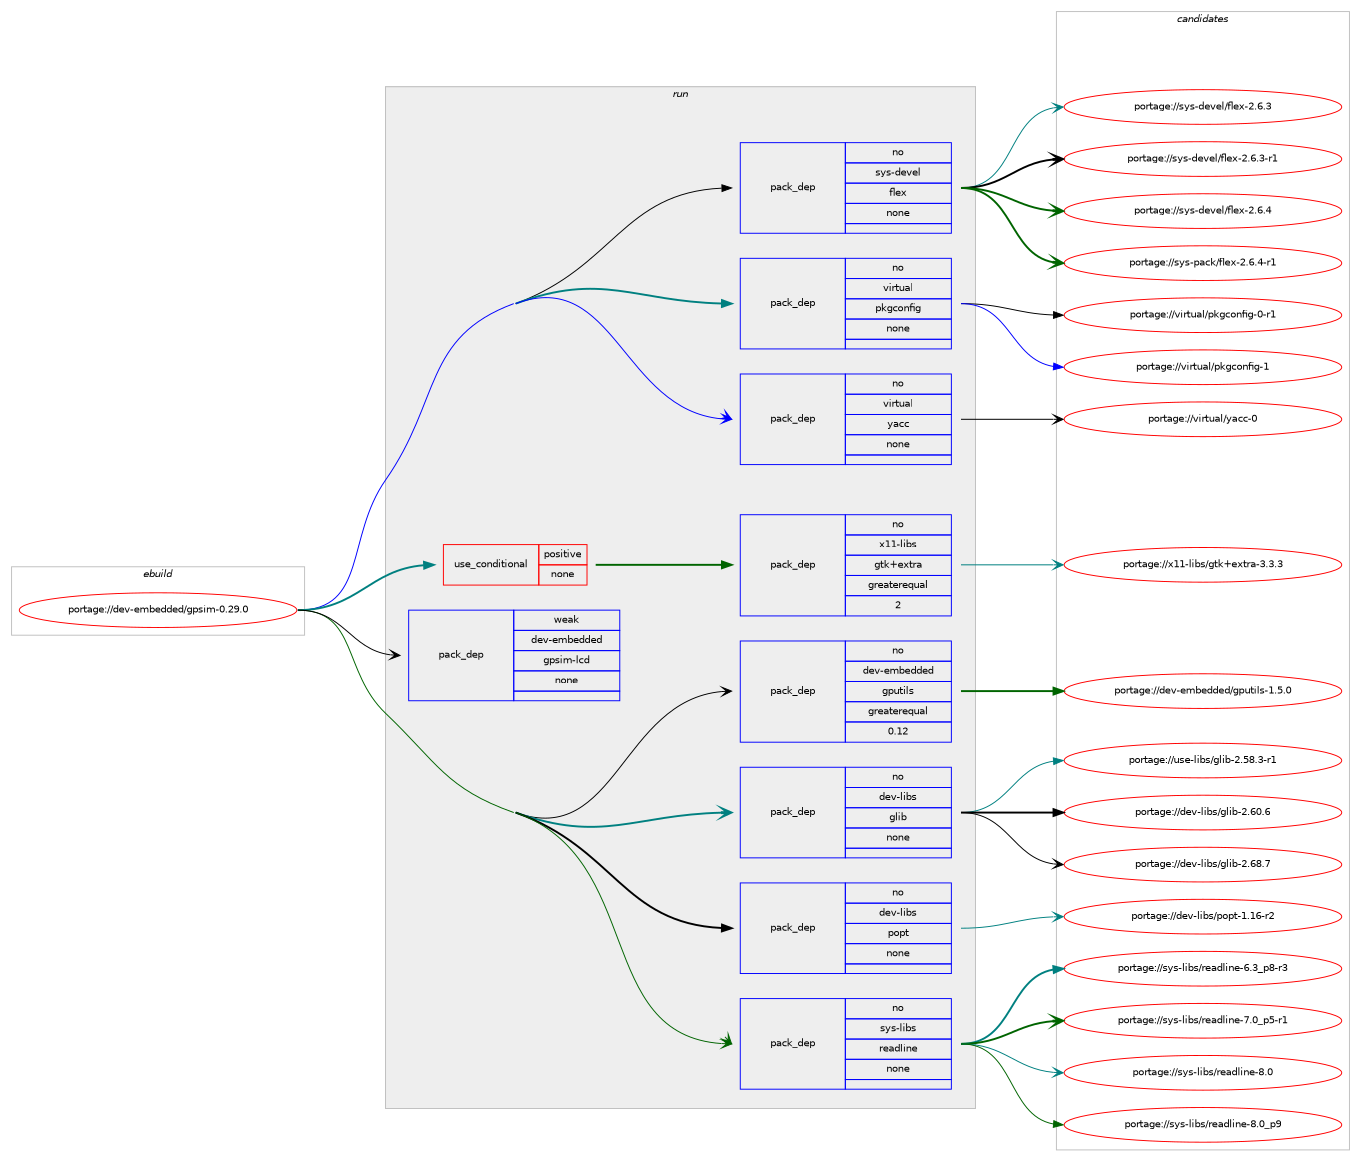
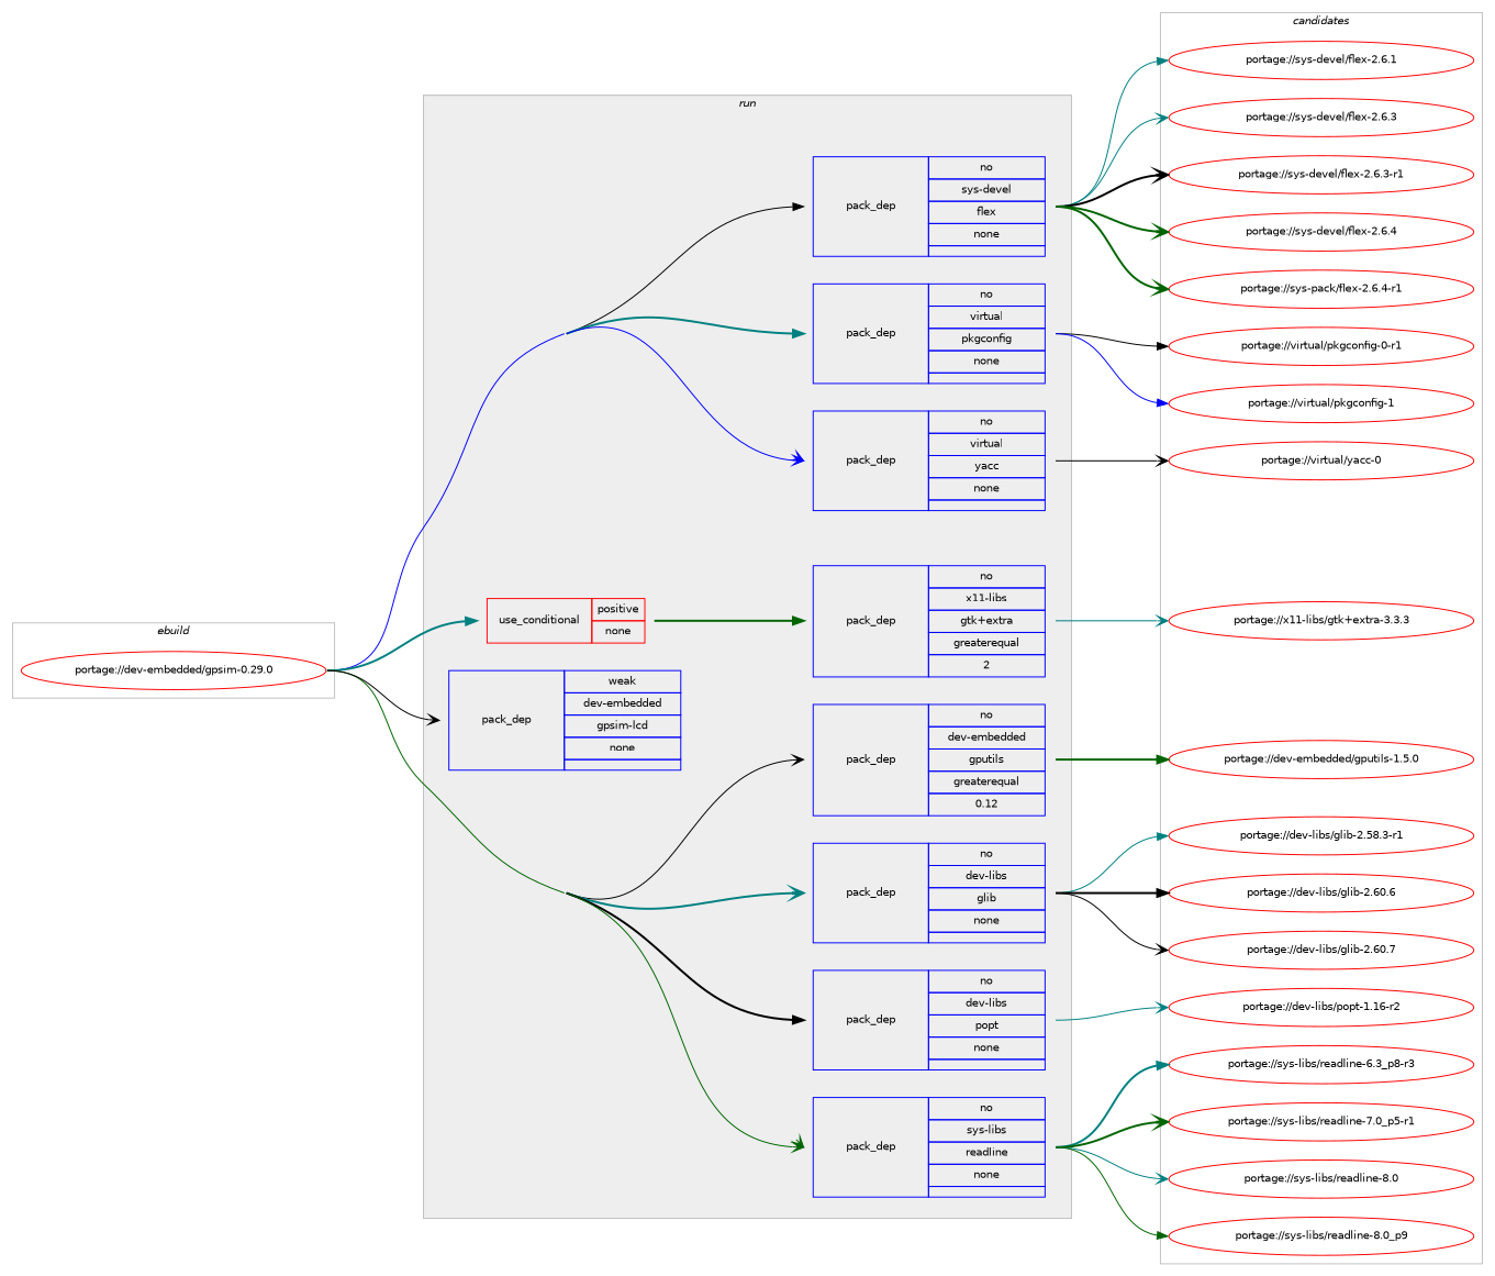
  digraph {
    compound=true
    concentrate=true
    fontname=Helvetica
    fontsize=10
    newrank=true
    rankdir=LR
    ranksep=1.5
    node [color=red fontname=Helvetica fontsize=10]
    edge [arrowhead=vee color=teal headport=w style=solid tailport=e weight=100]
    n1 [label="portage://dev-embedded/gpsim-0.29.0" width=4]
    n2 [color=blue label=<<TABLE BORDER="0" CELLBORDER="1" CELLSPACING="0" CELLPADDING="4" WIDTH="220"><TR><TD ROWSPAN="6" CELLPADDING="30">pack_dep</TD></TR><TR><TD WIDTH="110">no</TD></TR><TR><TD>sys-devel</TD></TR><TR><TD>flex</TD></TR><TR><TD>none</TD></TR><TR><TD></TD></TR></TABLE>> shape=none]
    n3 [color=blue label=<<TABLE BORDER="0" CELLBORDER="1" CELLSPACING="0" CELLPADDING="4" WIDTH="220"><TR><TD ROWSPAN="6" CELLPADDING="30">pack_dep</TD></TR><TR><TD WIDTH="110">no</TD></TR><TR><TD>virtual</TD></TR><TR><TD>pkgconfig</TD></TR><TR><TD>none</TD></TR><TR><TD></TD></TR></TABLE>> shape=none]
    n4 [color=blue label=<<TABLE BORDER="0" CELLBORDER="1" CELLSPACING="0" CELLPADDING="4" WIDTH="220"><TR><TD ROWSPAN="6" CELLPADDING="30">pack_dep</TD></TR><TR><TD WIDTH="110">no</TD></TR><TR><TD>virtual</TD></TR><TR><TD>yacc</TD></TR><TR><TD>none</TD></TR><TR><TD></TD></TR></TABLE>> shape=none]
    n5 [color=blue label=<<TABLE BORDER="0" CELLBORDER="1" CELLSPACING="0" CELLPADDING="4" WIDTH="220"><TR><TD ROWSPAN="6" CELLPADDING="30">pack_dep</TD></TR><TR><TD WIDTH="110">no</TD></TR><TR><TD>x11-libs</TD></TR><TR><TD>gtk+extra</TD></TR><TR><TD>greaterequal</TD></TR><TR><TD>2</TD></TR></TABLE>> shape=none]
    n6 [label=<<TABLE BORDER="0" CELLBORDER="1" CELLSPACING="0" CELLPADDING="4"><TR><TD ROWSPAN="3" CELLPADDING="10">use_conditional</TD></TR><TR><TD>positive</TD></TR><TR><TD>none</TD></TR></TABLE>> shape=none]
    n7 [color=blue label=<<TABLE BORDER="0" CELLBORDER="1" CELLSPACING="0" CELLPADDING="4" WIDTH="220"><TR><TD ROWSPAN="6" CELLPADDING="30">pack_dep</TD></TR><TR><TD WIDTH="110">no</TD></TR><TR><TD>dev-embedded</TD></TR><TR><TD>gputils</TD></TR><TR><TD>greaterequal</TD></TR><TR><TD>0.12</TD></TR></TABLE>> shape=none]
    n8 [color=blue label=<<TABLE BORDER="0" CELLBORDER="1" CELLSPACING="0" CELLPADDING="4" WIDTH="220"><TR><TD ROWSPAN="6" CELLPADDING="30">pack_dep</TD></TR><TR><TD WIDTH="110">no</TD></TR><TR><TD>dev-libs</TD></TR><TR><TD>glib</TD></TR><TR><TD>none</TD></TR><TR><TD></TD></TR></TABLE>> shape=none]
    n9 [color=blue label=<<TABLE BORDER="0" CELLBORDER="1" CELLSPACING="0" CELLPADDING="4" WIDTH="220"><TR><TD ROWSPAN="6" CELLPADDING="30">pack_dep</TD></TR><TR><TD WIDTH="110">no</TD></TR><TR><TD>dev-libs</TD></TR><TR><TD>popt</TD></TR><TR><TD>none</TD></TR><TR><TD></TD></TR></TABLE>> shape=none]
    n10 [color=blue label=<<TABLE BORDER="0" CELLBORDER="1" CELLSPACING="0" CELLPADDING="4" WIDTH="220"><TR><TD ROWSPAN="6" CELLPADDING="30">pack_dep</TD></TR><TR><TD WIDTH="110">no</TD></TR><TR><TD>sys-libs</TD></TR><TR><TD>readline</TD></TR><TR><TD>none</TD></TR><TR><TD></TD></TR></TABLE>> shape=none]
    n11 [color=blue label=<<TABLE BORDER="0" CELLBORDER="1" CELLSPACING="0" CELLPADDING="4" WIDTH="220"><TR><TD ROWSPAN="6" CELLPADDING="30">pack_dep</TD></TR><TR><TD WIDTH="110">weak</TD></TR><TR><TD>dev-embedded</TD></TR><TR><TD>gpsim-lcd</TD></TR><TR><TD>none</TD></TR><TR><TD></TD></TR></TABLE>> shape=none]
+   n12 [label="portage://sys-devel/flex-2.6.1" width=4]
    n13 [label="portage://sys-devel/flex-2.6.3" width=4]
    n14 [label="portage://sys-devel/flex-2.6.3-r1" width=4]
    n15 [label="portage://sys-devel/flex-2.6.4" width=4]
    n16 [label="portage://sys-pack/flex-2.6.4-r1" width=4]
    n17 [label="portage://virtual/pkgconfig-0-r1" width=4]
    n18 [label="portage://virtual/pkgconfig-1" width=4]
    n19 [label="portage://virtual/yacc-0" width=4]
    n20 [label="portage://x11-libs/gtk+extra-3.3.3" width=4]
    n21 [label="portage://dev-embedded/gputils-1.5.0" width=4]
-   n22 [label="portage://use-libs/glib-2.58.3-r1" width=4]
+   n22 [label="portage://dev-libs/glib-2.58.3-r1" width=4]
    n23 [label="portage://dev-libs/glib-2.60.6" width=4]
-   n24 [label="portage://dev-libs/glib-2.68.7" width=4]
+   n24 [label="portage://dev-libs/glib-2.60.7" width=4]
    n25 [label="portage://dev-libs/popt-1.16-r2" width=4]
    n26 [label="portage://sys-libs/readline-6.3_p8-r3" width=4]
    n27 [label="portage://sys-libs/readline-7.0_p5-r1" width=4]
    n28 [label="portage://sys-libs/readline-8.0" width=4]
    n29 [label="portage://sys-libs/readline-8.0_p9" width=4]
    subgraph cluster_1 {
      color=gray
      label=<<i>ebuild</i>>
      rank=same
      n1
    }
    subgraph cluster_2 {
      color=gray
      label=<<i>dependencies</i>>
      subgraph cluster_3 {
        color=gray
        fillcolor="#eeeeee"
        label=<<i>compile</i>>
        style=filled
        subgraph sub_4 {
          color=gray
          fillcolor="#eeeeee"
          label=<<i>compile</i>>
          style=filled
          n2
        }
        subgraph sub_5 {
          color=gray
          fillcolor="#eeeeee"
          label=<<i>compile</i>>
          style=filled
          n3
        }
        subgraph sub_6 {
          color=gray
          fillcolor="#eeeeee"
          label=<<i>compile</i>>
          style=filled
          n4
        }
      }
      subgraph cluster_7 {
        color=gray
        fillcolor="#eeeeee"
        label=<<i>compile and run</i>>
        style=filled
        subgraph sub_8 {
          color=gray
          fillcolor="#eeeeee"
          label=<<i>compile and run</i>>
          style=filled
          n6
          subgraph sub_9 {
            color=gray
            fillcolor="#eeeeee"
            label=<<i>compile and run</i>>
            style=filled
            n5
          }
        }
        subgraph sub_10 {
          color=gray
          fillcolor="#eeeeee"
          label=<<i>compile and run</i>>
          style=filled
          n7
        }
        subgraph sub_11 {
          color=gray
          fillcolor="#eeeeee"
          label=<<i>compile and run</i>>
          style=filled
          n8
        }
        subgraph sub_12 {
          color=gray
          fillcolor="#eeeeee"
          label=<<i>compile and run</i>>
          style=filled
          n9
        }
        subgraph sub_13 {
          color=gray
          fillcolor="#eeeeee"
          label=<<i>compile and run</i>>
          style=filled
          n10
        }
        subgraph sub_14 {
          color=gray
          fillcolor="#eeeeee"
          label=<<i>compile and run</i>>
          style=filled
          n11
        }
      }
      subgraph cluster_15 {
        color=gray
        fillcolor="#eeeeee"
        label=<<i>run</i>>
        style=filled
      }
    }
    subgraph cluster_16 {
      color=gray
      label=<<i>candidates</i>>
      rank=same
      subgraph sub_17 {
        color=black
        label=<<i>candidates</i>>
        nodesep=1
        rank=same
+       n12
        n13
        n14
        n15
        n16
      }
      subgraph sub_18 {
        color=black
        label=<<i>candidates</i>>
        nodesep=1
        rank=same
        n17
        n18
      }
      subgraph sub_19 {
        color=black
        label=<<i>candidates</i>>
        nodesep=1
        rank=same
        n19
      }
      subgraph sub_20 {
        color=black
        label=<<i>candidates</i>>
        nodesep=1
        rank=same
        n20
      }
      subgraph sub_21 {
        color=black
        label=<<i>candidates</i>>
        nodesep=1
        rank=same
        n21
      }
      subgraph sub_22 {
        color=black
        label=<<i>candidates</i>>
        nodesep=1
        rank=same
        n22
        n23
        n24
      }
      subgraph sub_23 {
        color=black
        label=<<i>candidates</i>>
        nodesep=1
        rank=same
        n25
      }
      subgraph sub_24 {
        color=black
        label=<<i>candidates</i>>
        nodesep=1
        rank=same
        n26
        n27
        n28
        n29
      }
      subgraph sub_25 {
        color=black
        label=<<i>candidates</i>>
        nodesep=1
        rank=same
      }
    }
    n1 -> n2 [arrowhead=normal color=black weight=20]
    n1 -> n3 [arrowhead=normal style=bold weight=20]
    n1 -> n4 [color=blue weight=20]
    n1 -> n6 [arrowhead=normal style=bold weight=20]
    n1 -> n7 [color=black weight=20]
    n1 -> n8 [style=bold weight=20]
    n1 -> n9 [arrowhead=normal color=black style=bold weight=20]
    n1 -> n10 [color=darkgreen weight=20]
    n1 -> n11 [color=black weight=20]
+   n2 -> n12 [arrowhead=normal]
    n2 -> n13
    n2 -> n14 [color=black style=bold]
    n2 -> n15 [color=darkgreen style=bold]
    n2 -> n16 [color=darkgreen style=bold]
    n3 -> n17 [arrowhead=normal color=black]
    n3 -> n18 [arrowhead=normal color=blue]
    n4 -> n19 [color=black]
    n5 -> n20
    n6 -> n5 [arrowhead=normal color=darkgreen style=bold weight=20]
    n7 -> n21 [arrowhead=normal color=darkgreen style=bold]
    n8 -> n22 [arrowhead=normal]
    n8 -> n23 [arrowhead=normal color=black style=bold]
    n8 -> n24 [color=black]
    n9 -> n25
    n10 -> n26 [arrowhead=normal style=bold]
    n10 -> n27 [color=darkgreen style=bold]
    n10 -> n28
    n10 -> n29 [arrowhead=normal color=darkgreen]
  }
